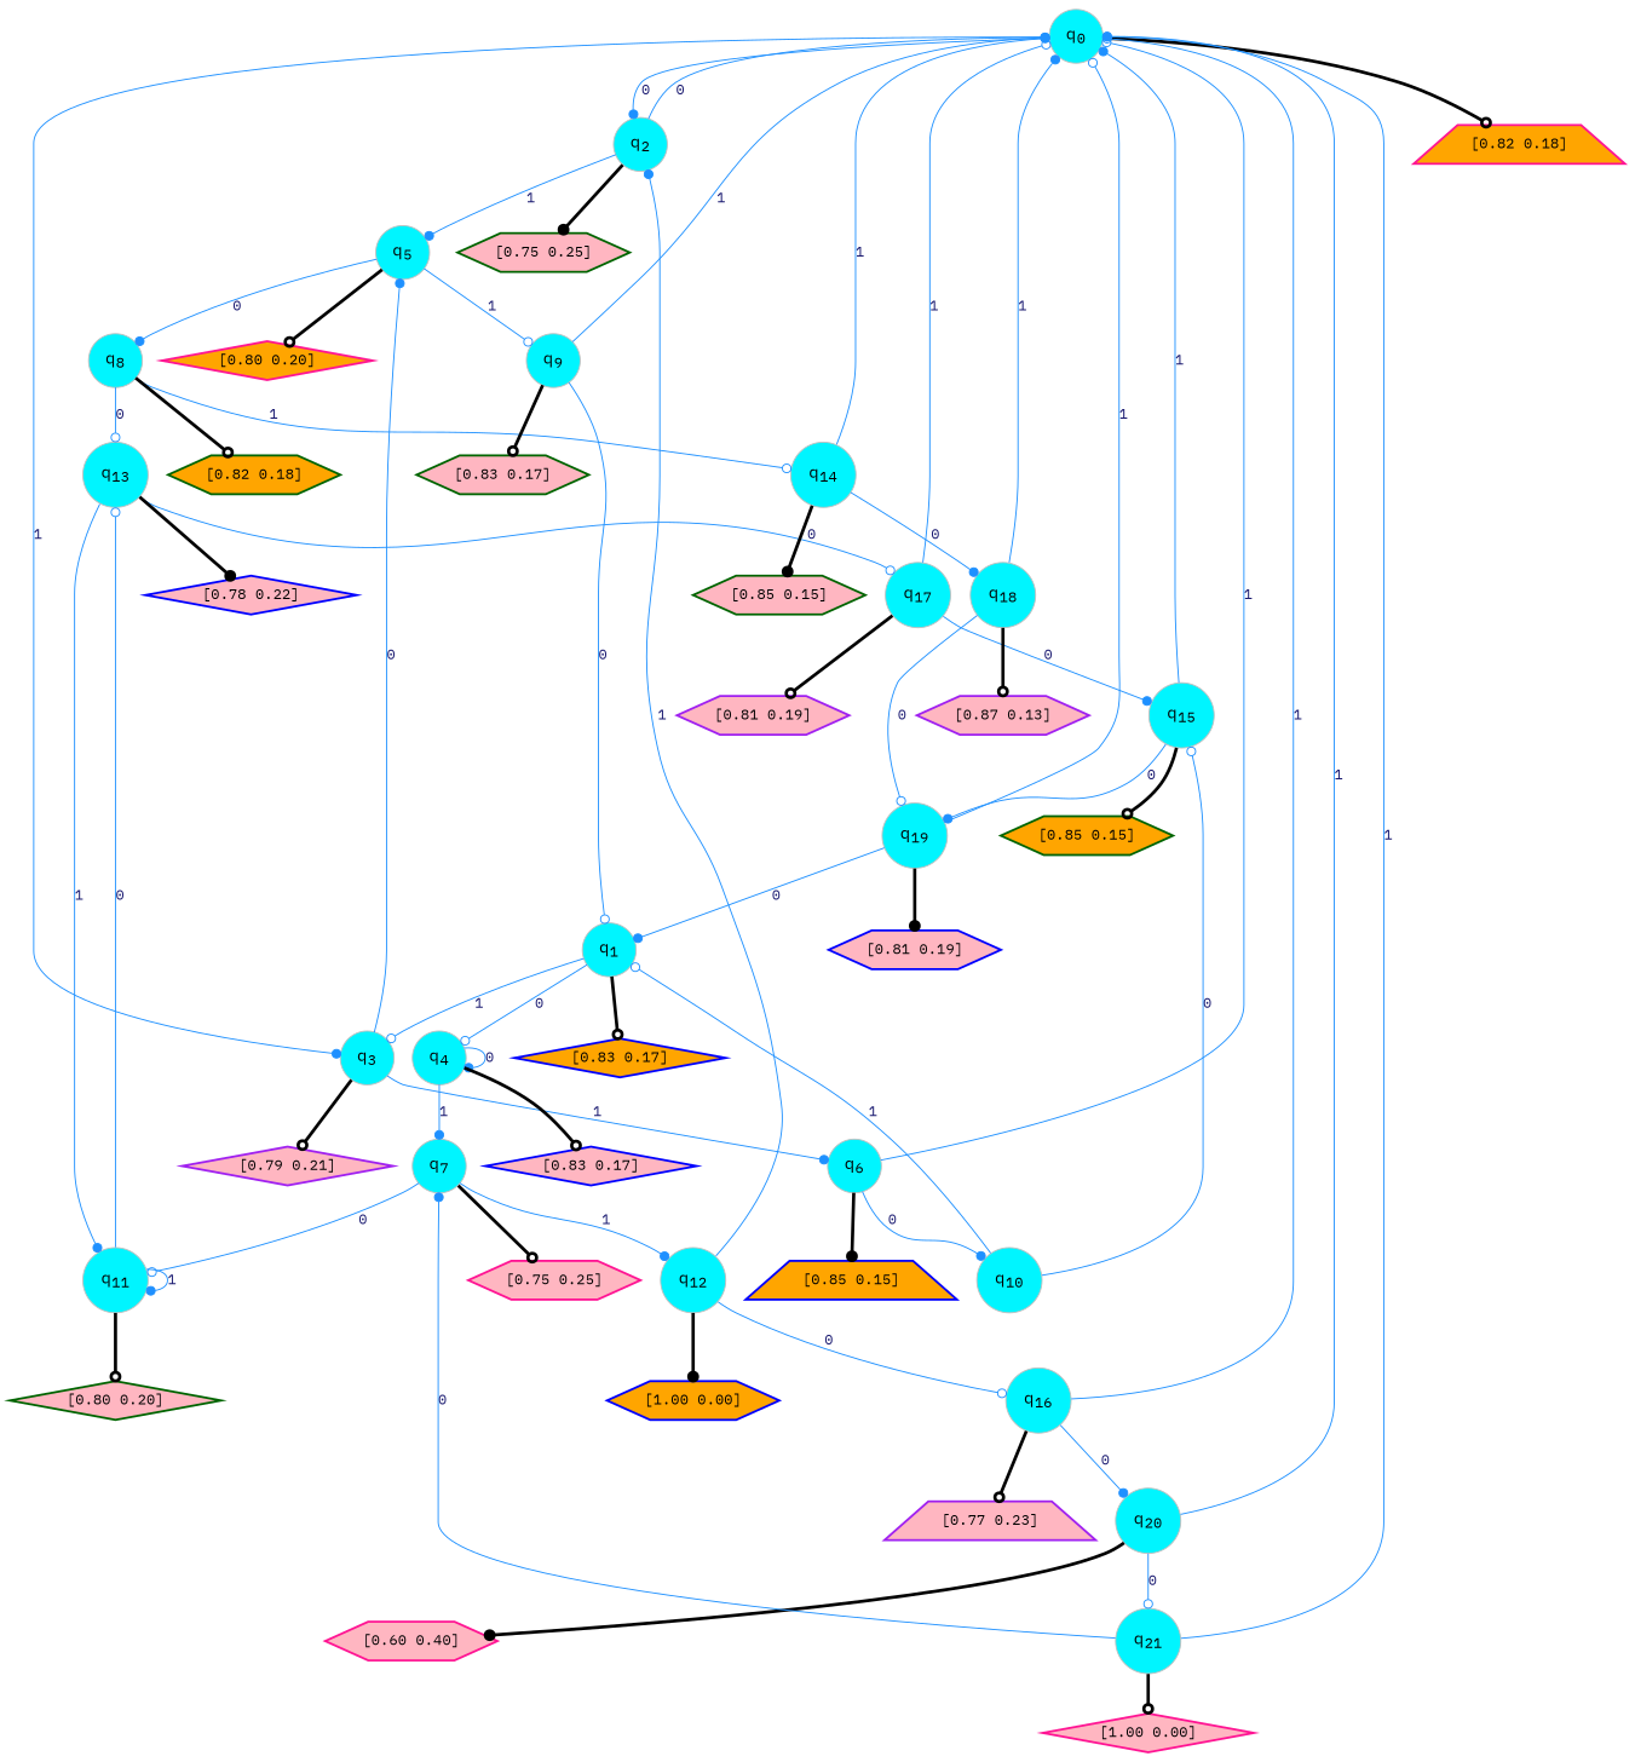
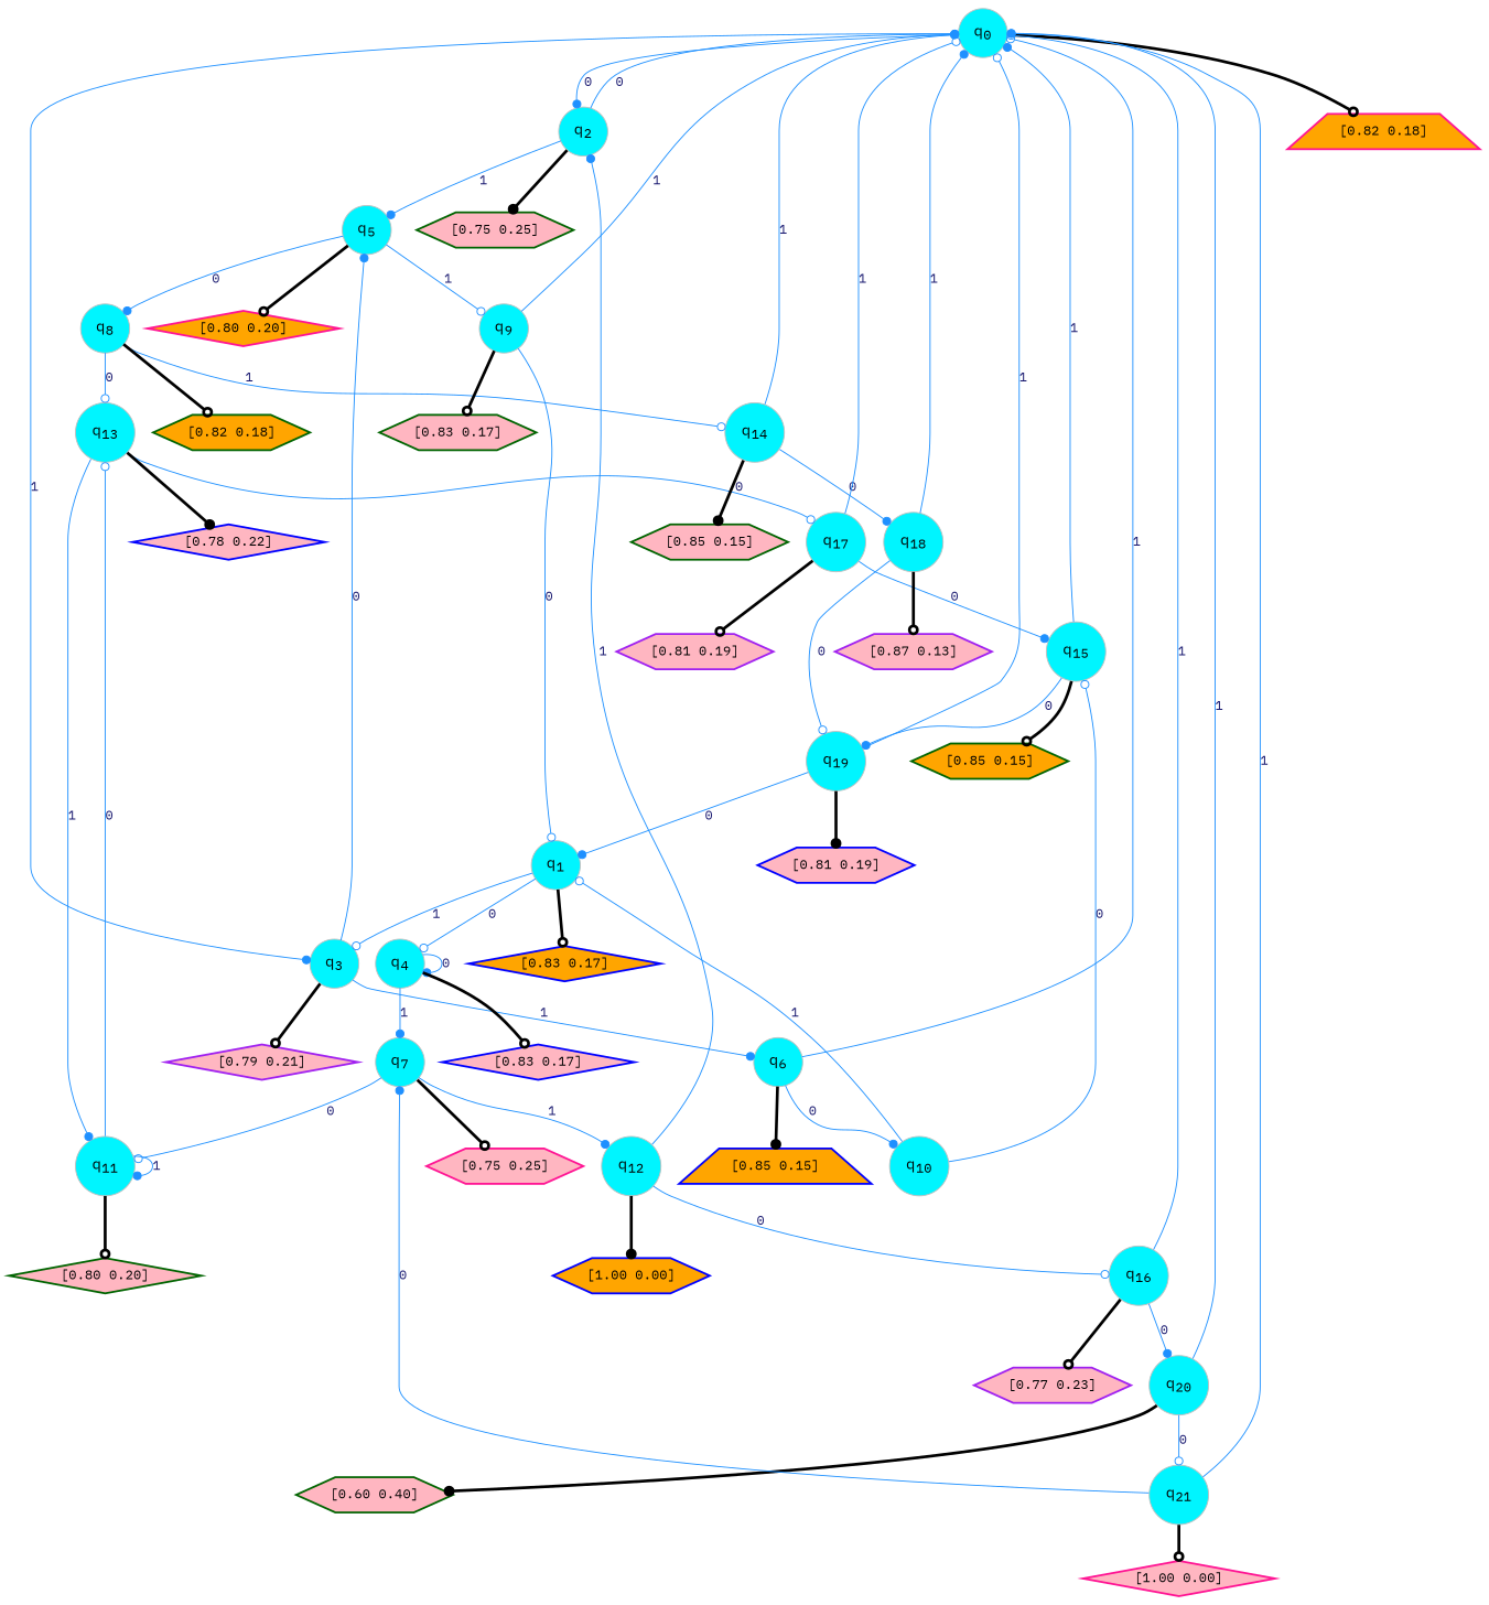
  digraph {
    fontname="IBM Plex Mono"
    rankdir=TD
    node [color=gray fillcolor=turquoise1 fontcolor=black fontname="IBM Plex Mono" fontsize=16 fontweight=bold shape=circle style=filled]
    edge [arrowhead=odot arrowsize=1 color=dodgerblue1 fontcolor=midnightblue fontname="IBM Plex Mono" fontweight=bold penwidth=1 style=solid weight=20]
    n1 [label=<q<SUB>0</SUB>>]
    n2 [label=<q<SUB>2</SUB>>]
    n3 [label=<q<SUB>3</SUB>>]
    n4 [color=deeppink fillcolor=orange fontsize=14 label="[0.82 0.18]" penwidth=2 shape=trapezium]
    n5 [label=<q<SUB>5</SUB>>]
    n6 [color=darkgreen fillcolor=lightpink fontsize=14 label="[0.75 0.25]" penwidth=2 shape=hexagon]
    n7 [label=<q<SUB>6</SUB>>]
    n8 [color=purple fillcolor=lightpink fontsize=14 label="[0.79 0.21]" penwidth=2 shape=diamond]
    n9 [label=<q<SUB>1</SUB>>]
    n10 [label=<q<SUB>4</SUB>>]
    n11 [color=blue fillcolor=orange fontsize=14 label="[0.83 0.17]" penwidth=2 shape=diamond]
    n12 [label=<q<SUB>7</SUB>>]
    n13 [color=blue fillcolor=lightpink fontsize=14 label="[0.83 0.17]" penwidth=2 shape=diamond]
    n14 [label=<q<SUB>8</SUB>>]
    n15 [label=<q<SUB>9</SUB>>]
    n16 [color=deeppink fillcolor=orange fontsize=14 label="[0.80 0.20]" penwidth=2 shape=diamond]
    n17 [label=<q<SUB>10</SUB>>]
    n18 [color=blue fillcolor=orange fontsize=14 label="[0.85 0.15]" penwidth=2 shape=trapezium]
    n19 [label=<q<SUB>11</SUB>>]
    n20 [label=<q<SUB>12</SUB>>]
    n21 [color=deeppink fillcolor=lightpink fontsize=14 label="[0.75 0.25]" penwidth=2 shape=hexagon]
    n22 [label=<q<SUB>13</SUB>>]
    n23 [label=<q<SUB>14</SUB>>]
    n24 [color=darkgreen fillcolor=orange fontsize=14 label="[0.82 0.18]" penwidth=2 shape=hexagon]
    n25 [color=darkgreen fillcolor=lightpink fontsize=14 label="[0.83 0.17]" penwidth=2 shape=hexagon]
    n26 [label=<q<SUB>15</SUB>>]
    n27 [color=darkgreen fillcolor=lightpink fontsize=14 label="[0.80 0.20]" penwidth=2 shape=diamond]
    n28 [label=<q<SUB>16</SUB>>]
    n29 [color=blue fillcolor=orange fontsize=14 label="[1.00 0.00]" penwidth=2 shape=hexagon]
    n30 [label=<q<SUB>17</SUB>>]
    n31 [color=blue fillcolor=lightpink fontsize=14 label="[0.78 0.22]" penwidth=2 shape=diamond]
    n32 [label=<q<SUB>18</SUB>>]
    n33 [color=darkgreen fillcolor=lightpink fontsize=14 label="[0.85 0.15]" penwidth=2 shape=hexagon]
    n34 [label=<q<SUB>19</SUB>>]
    n35 [color=darkgreen fillcolor=orange fontsize=14 label="[0.85 0.15]" penwidth=2 shape=hexagon]
    n36 [label=<q<SUB>20</SUB>>]
-   n37 [color=purple fillcolor=lightpink fontsize=14 label="[0.77 0.23]" penwidth=2 shape=trapezium]
+   n37 [color=purple fillcolor=lightpink fontsize=14 label="[0.77 0.23]" penwidth=2 shape=hexagon]
    n38 [color=purple fillcolor=lightpink fontsize=14 label="[0.81 0.19]" penwidth=2 shape=hexagon]
    n39 [color=purple fillcolor=lightpink fontsize=14 label="[0.87 0.13]" penwidth=2 shape=hexagon]
    n40 [color=blue fillcolor=lightpink fontsize=14 label="[0.81 0.19]" penwidth=2 shape=hexagon]
    n41 [label=<q<SUB>21</SUB>>]
-   n42 [color=deeppink fillcolor=lightpink fontsize=14 label="[0.60 0.40]" penwidth=2 shape=hexagon]
+   n42 [color=darkgreen fillcolor=lightpink fontsize=14 label="[0.60 0.40]" penwidth=2 shape=hexagon]
    n43 [color=deeppink fillcolor=lightpink fontsize=14 label="[1.00 0.00]" penwidth=2 shape=diamond]
    n1 -> n2 [arrowhead=dot label=0]
    n1 -> n3 [arrowhead=dot label=1]
    n1 -> n4 [color=black penwidth=3]
    n2 -> n1 [arrowhead=dot label=0]
    n2 -> n5 [arrowhead=dot label=1]
    n2 -> n6 [arrowhead=dot color=black penwidth=3]
    n3 -> n5 [arrowhead=dot label=0]
    n3 -> n7 [arrowhead=dot label=1]
    n3 -> n8 [color=black penwidth=3]
    n5 -> n14 [arrowhead=dot label=0]
    n5 -> n15 [label=1]
    n5 -> n16 [color=black penwidth=3]
    n7 -> n1 [label=1]
    n7 -> n17 [arrowhead=dot label=0]
    n7 -> n18 [arrowhead=dot color=black penwidth=3]
    n9 -> n3 [label=1]
    n9 -> n10 [label=0]
    n9 -> n11 [color=black penwidth=3]
    n10 -> n10 [arrowhead=dot label=0]
    n10 -> n12 [arrowhead=dot label=1]
    n10 -> n13 [color=black penwidth=3]
    n12 -> n19 [label=0]
    n12 -> n20 [arrowhead=dot label=1]
    n12 -> n21 [color=black penwidth=3]
    n14 -> n22 [label=0]
    n14 -> n23 [label=1]
    n14 -> n24 [color=black penwidth=3]
    n15 -> n1 [arrowhead=dot label=1]
    n15 -> n9 [label=0]
    n15 -> n25 [color=black penwidth=3]
    n17 -> n9 [label=1]
    n17 -> n26 [label=0]
    n19 -> n19 [arrowhead=dot label=1]
    n19 -> n22 [label=0]
    n19 -> n27 [color=black penwidth=3]
    n20 -> n2 [arrowhead=dot label=1]
    n20 -> n28 [label=0]
    n20 -> n29 [arrowhead=dot color=black penwidth=3]
    n22 -> n19 [arrowhead=dot label=1]
    n22 -> n30 [label=0]
    n22 -> n31 [arrowhead=dot color=black penwidth=3]
    n23 -> n1 [arrowhead=dot label=1]
    n23 -> n32 [arrowhead=dot label=0]
    n23 -> n33 [arrowhead=dot color=black penwidth=3]
    n26 -> n1 [arrowhead=dot label=1]
    n26 -> n34 [arrowhead=dot label=0]
    n26 -> n35 [color=black penwidth=3]
    n28 -> n1 [label=1]
    n28 -> n36 [arrowhead=dot label=0]
    n28 -> n37 [color=black penwidth=3]
    n30 -> n1 [label=1]
    n30 -> n26 [arrowhead=dot label=0]
    n30 -> n38 [color=black penwidth=3]
    n32 -> n1 [arrowhead=dot label=1]
    n32 -> n34 [label=0]
    n32 -> n39 [color=black penwidth=3]
    n34 -> n1 [label=1]
    n34 -> n9 [arrowhead=dot label=0]
    n34 -> n40 [arrowhead=dot color=black penwidth=3]
    n36 -> n1 [label=1]
    n36 -> n41 [label=0]
    n36 -> n42 [arrowhead=dot color=black penwidth=3]
    n41 -> n1 [arrowhead=dot label=1]
    n41 -> n12 [arrowhead=dot label=0]
    n41 -> n43 [color=black penwidth=3]
  }
